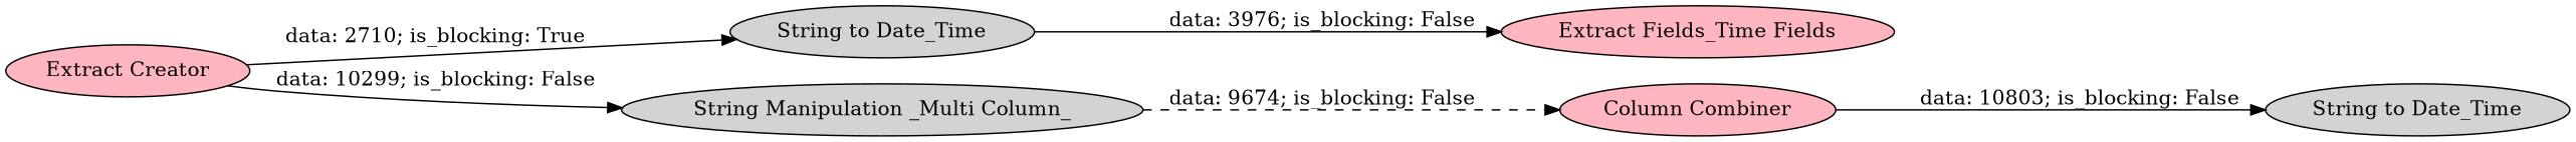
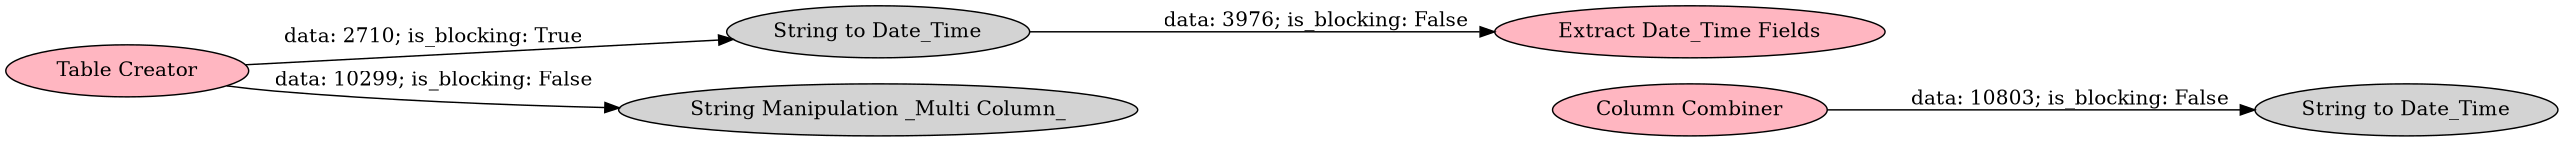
  digraph {
    rankdir=LR
    node [fillcolor=lightgrey style=filled]
    edge [style=solid]
    n1 [label="String to Date_Time"]
-   n2 [fillcolor=lightpink label="Extract Creator"]
+   n2 [fillcolor=lightpink label="Table Creator"]
    n3 [label="String to Date_Time"]
    n4 [label="String Manipulation _Multi Column_"]
-   n5 [fillcolor=lightpink label="Extract Fields_Time Fields"]
+   n5 [fillcolor=lightpink label="Extract Date_Time Fields"]
    n6 [fillcolor=lightpink label="Column Combiner"]
    n2 -> n3 [label="data: 2710; is_blocking: True"]
    n2 -> n4 [label="data: 10299; is_blocking: False"]
    n3 -> n5 [label="data: 3976; is_blocking: False"]
-   n4 -> n6 [label="data: 9674; is_blocking: False" style=dashed]
    n6 -> n1 [label="data: 10803; is_blocking: False"]
  }
